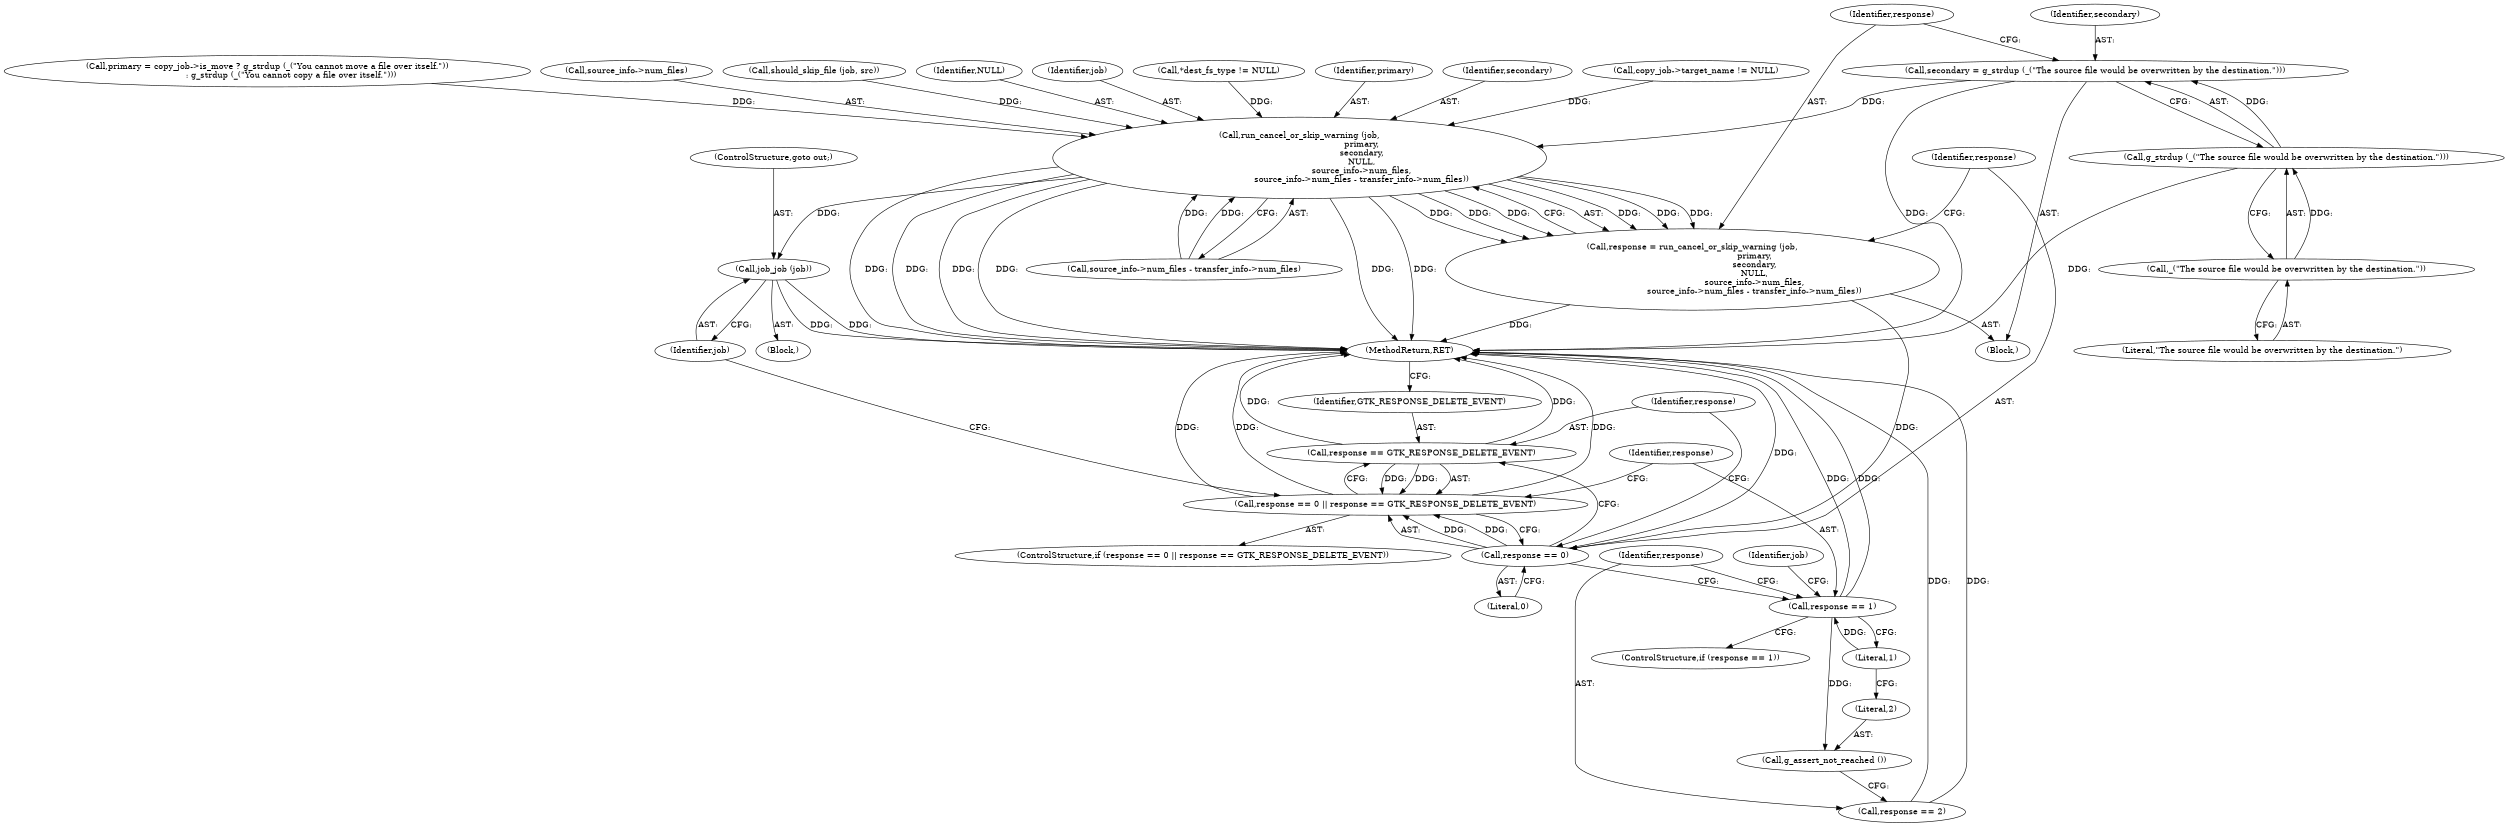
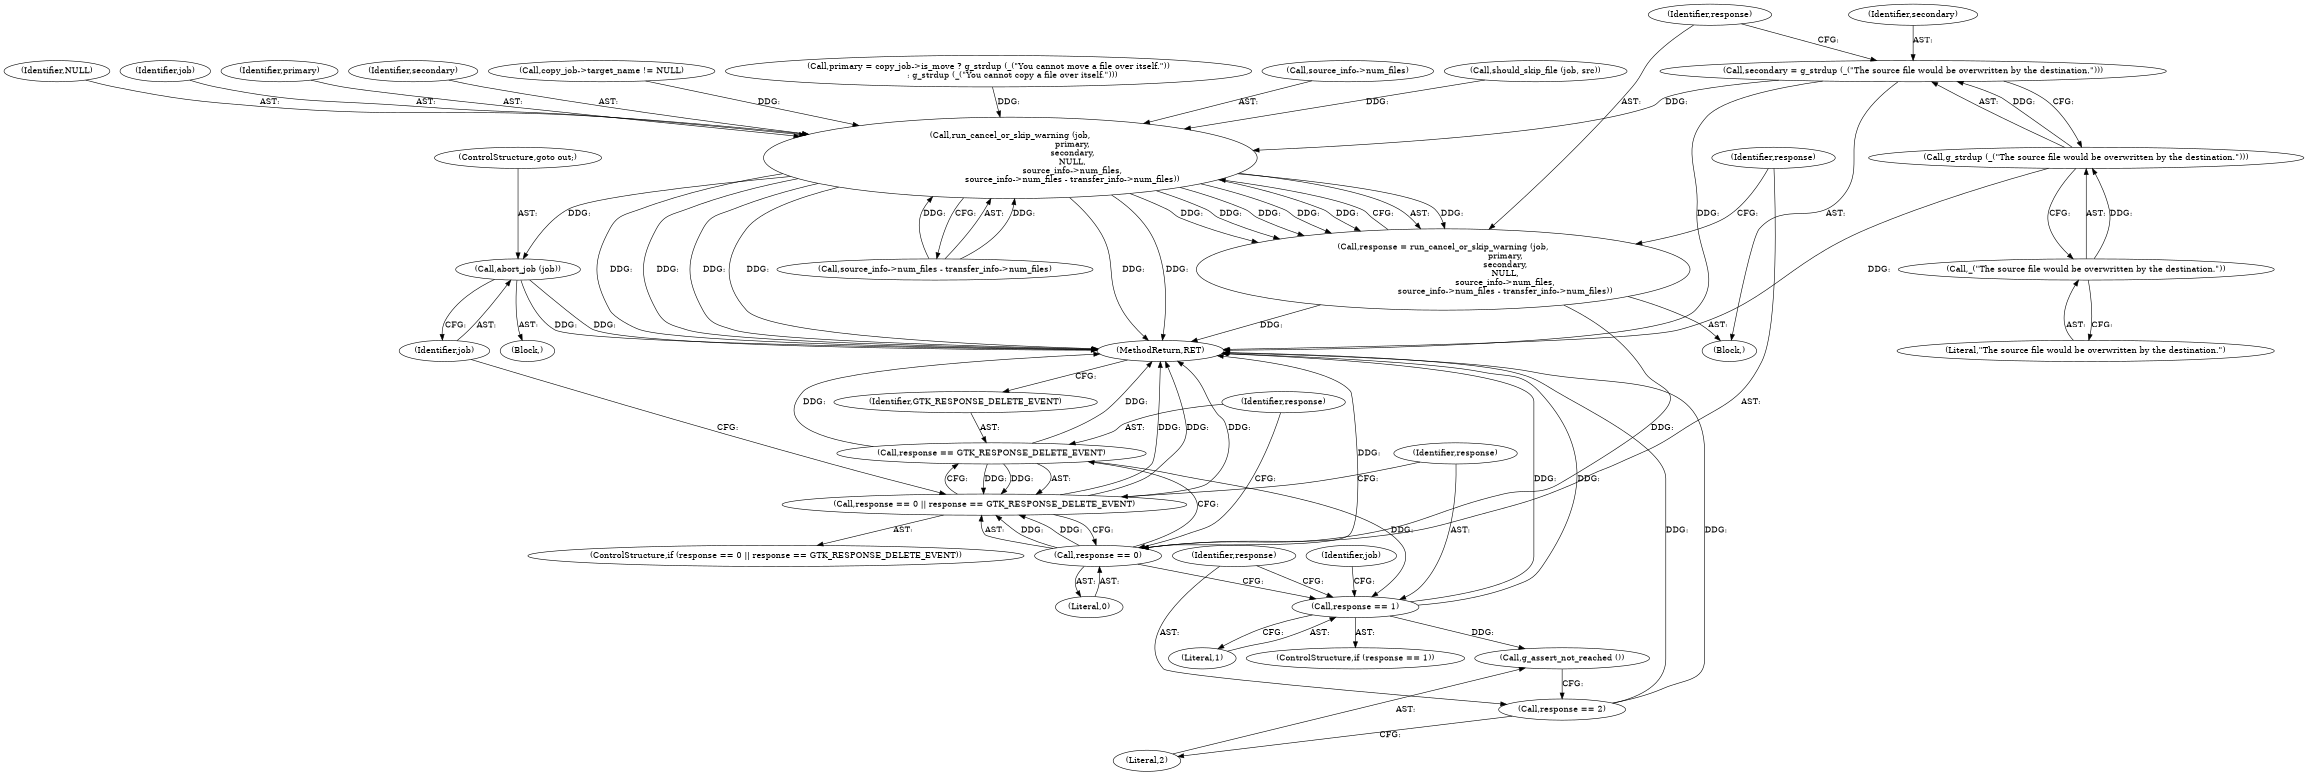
  digraph {
    n1 [label="(Call,secondary = g_strdup (_(\"The source file would be overwritten by the destination.\")))"]
    n2 [label="(Call,g_strdup (_(\"The source file would be overwritten by the destination.\")))"]
    n3 [label="(Call,run_cancel_or_skip_warning (job,\n                                               primary,\n                                               secondary,\n                                               NULL,\n                                               source_info->num_files,\n                                               source_info->num_files - transfer_info->num_files))"]
    n4 [label="(MethodReturn,RET)"]
    n5 [label="(Block,)"]
    n6 [label="(Call,_(\"The source file would be overwritten by the destination.\"))"]
    n7 [label="(Call,response = run_cancel_or_skip_warning (job,\n                                               primary,\n                                               secondary,\n                                               NULL,\n                                               source_info->num_files,\n                                               source_info->num_files - transfer_info->num_files))"]
-   n8 [label="(Call,job_job (job))"]
+   n8 [label="(Call,abort_job (job))"]
    n9 [label="(Call,source_info->num_files - transfer_info->num_files)"]
    n10 [label="(Identifier,GTK_RESPONSE_DELETE_EVENT)"]
    n11 [label="(Literal,\"The source file would be overwritten by the destination.\")"]
    n12 [label="(Call,response == 0)"]
    n13 [label="(Identifier,job)"]
    n14 [label="(Block,)"]
    n15 [label="(Call,response == 0 || response == GTK_RESPONSE_DELETE_EVENT)"]
    n16 [label="(Call,response == GTK_RESPONSE_DELETE_EVENT)"]
    n17 [label="(Call,response == 1)"]
    n18 [label="(Literal,0)"]
    n19 [label="(ControlStructure,if (response == 0 || response == GTK_RESPONSE_DELETE_EVENT))"]
    n20 [label="(Literal,1)"]
    n21 [label="(ControlStructure,if (response == 1))"]
    n22 [label="(Call,g_assert_not_reached ())"]
    n23 [label="(Call,response == 2)"]
    n24 [label="(Literal,2)"]
    n25 [label="(Identifier,primary)"]
    n26 [label="(Identifier,secondary)"]
    n27 [label="(Identifier,response)"]
    n28 [label="(Call,copy_job->target_name != NULL)"]
    n29 [label="(Call,primary = copy_job->is_move ? g_strdup (_(\"You cannot move a file over itself.\"))\n                  : g_strdup (_(\"You cannot copy a file over itself.\")))"]
    n30 [label="(Identifier,response)"]
    n31 [label="(Identifier,response)"]
    n32 [label="(Call,source_info->num_files)"]
    n33 [label="(Identifier,response)"]
    n34 [label="(Identifier,job)"]
    n35 [label="(Call,should_skip_file (job, src))"]
    n36 [label="(Identifier,secondary)"]
    n37 [label="(Identifier,response)"]
    n38 [label="(ControlStructure,goto out;)"]
    n39 [label="(Identifier,NULL)"]
    n40 [label="(Identifier,job)"]
-   n41 [label="(Call,*dest_fs_type != NULL)"]
    n1 -> n2 [label="CFG: "]
    n1 -> n3 [label="DDG: "]
    n1 -> n4 [label="DDG: "]
    n1 -> n5 [label="AST: "]
    n2 -> n1 [label="AST: "]
    n2 -> n1 [label="DDG: "]
    n2 -> n4 [label="DDG: "]
    n2 -> n6 [label="CFG: "]
    n3 -> n4 [label="DDG: "]
    n3 -> n4 [label="DDG: "]
    n3 -> n4 [label="DDG: "]
    n3 -> n4 [label="DDG: "]
    n3 -> n4 [label="DDG: "]
    n3 -> n4 [label="DDG: "]
    n3 -> n7 [label="AST: "]
    n3 -> n7 [label="DDG: "]
    n3 -> n7 [label="DDG: "]
    n3 -> n7 [label="DDG: "]
    n3 -> n7 [label="DDG: "]
    n3 -> n7 [label="DDG: "]
    n3 -> n7 [label="DDG: "]
    n3 -> n8 [label="DDG: "]
    n3 -> n9 [label="CFG: "]
    n4 -> n10 [label="CFG: "]
    n6 -> n2 [label="AST: "]
    n6 -> n2 [label="DDG: "]
    n6 -> n11 [label="CFG: "]
    n7 -> n3 [label="CFG: "]
    n7 -> n4 [label="DDG: "]
    n7 -> n5 [label="AST: "]
    n7 -> n12 [label="DDG: "]
    n8 -> n4 [label="DDG: "]
    n8 -> n4 [label="DDG: "]
    n8 -> n13 [label="CFG: "]
    n8 -> n14 [label="AST: "]
    n9 -> n3 [label="AST: "]
    n9 -> n3 [label="DDG: "]
    n9 -> n3 [label="DDG: "]
    n10 -> n16 [label="AST: "]
    n11 -> n6 [label="AST: "]
    n12 -> n4 [label="DDG: "]
    n12 -> n15 [label="AST: "]
    n12 -> n15 [label="DDG: "]
    n12 -> n15 [label="DDG: "]
    n12 -> n16 [label="CFG: "]
    n12 -> n17 [label="CFG: "]
    n12 -> n18 [label="AST: "]
    n13 -> n8 [label="AST: "]
    n13 -> n15 [label="CFG: "]
    n15 -> n4 [label="DDG: "]
    n15 -> n4 [label="DDG: "]
    n15 -> n4 [label="DDG: "]
    n15 -> n12 [label="CFG: "]
    n15 -> n16 [label="CFG: "]
    n15 -> n19 [label="AST: "]
    n16 -> n4 [label="DDG: "]
    n16 -> n4 [label="DDG: "]
    n16 -> n15 [label="AST: "]
    n16 -> n15 [label="DDG: "]
    n16 -> n15 [label="DDG: "]
+   n16 -> n17 [label="DDG: "]
    n17 -> n4 [label="DDG: "]
    n17 -> n4 [label="DDG: "]
    n17 -> n20 [label="CFG: "]
-   n17 -> n21 [label="CFG: "]
+   n17 -> n21 [label="AST: "]
    n17 -> n22 [label="DDG: "]
-   n18 -> n12 [label="CFG: "]
-   n20 -> n17 [label="DDG: "]
+   n18 -> n12 [label="AST: "]
+   n20 -> n17 [label="AST: "]
    n22 -> n23 [label="CFG: "]
    n23 -> n4 [label="DDG: "]
    n23 -> n4 [label="DDG: "]
-   n20 -> n24 [label="CFG: "]
+   n23 -> n24 [label="CFG: "]
    n24 -> n22 [label="AST: "]
    n25 -> n3 [label="AST: "]
    n26 -> n3 [label="AST: "]
    n27 -> n15 [label="CFG: "]
    n27 -> n17 [label="AST: "]
    n28 -> n3 [label="DDG: "]
    n29 -> n3 [label="DDG: "]
    n30 -> n17 [label="CFG: "]
    n30 -> n23 [label="AST: "]
    n31 -> n12 [label="CFG: "]
    n31 -> n16 [label="AST: "]
    n32 -> n3 [label="AST: "]
    n33 -> n1 [label="CFG: "]
    n33 -> n7 [label="AST: "]
    n34 -> n17 [label="CFG: "]
    n35 -> n3 [label="DDG: "]
    n36 -> n1 [label="AST: "]
    n37 -> n7 [label="CFG: "]
    n37 -> n12 [label="AST: "]
    n38 -> n8 [label="AST: "]
    n39 -> n3 [label="AST: "]
    n40 -> n3 [label="AST: "]
-   n41 -> n3 [label="DDG: "]
  }
